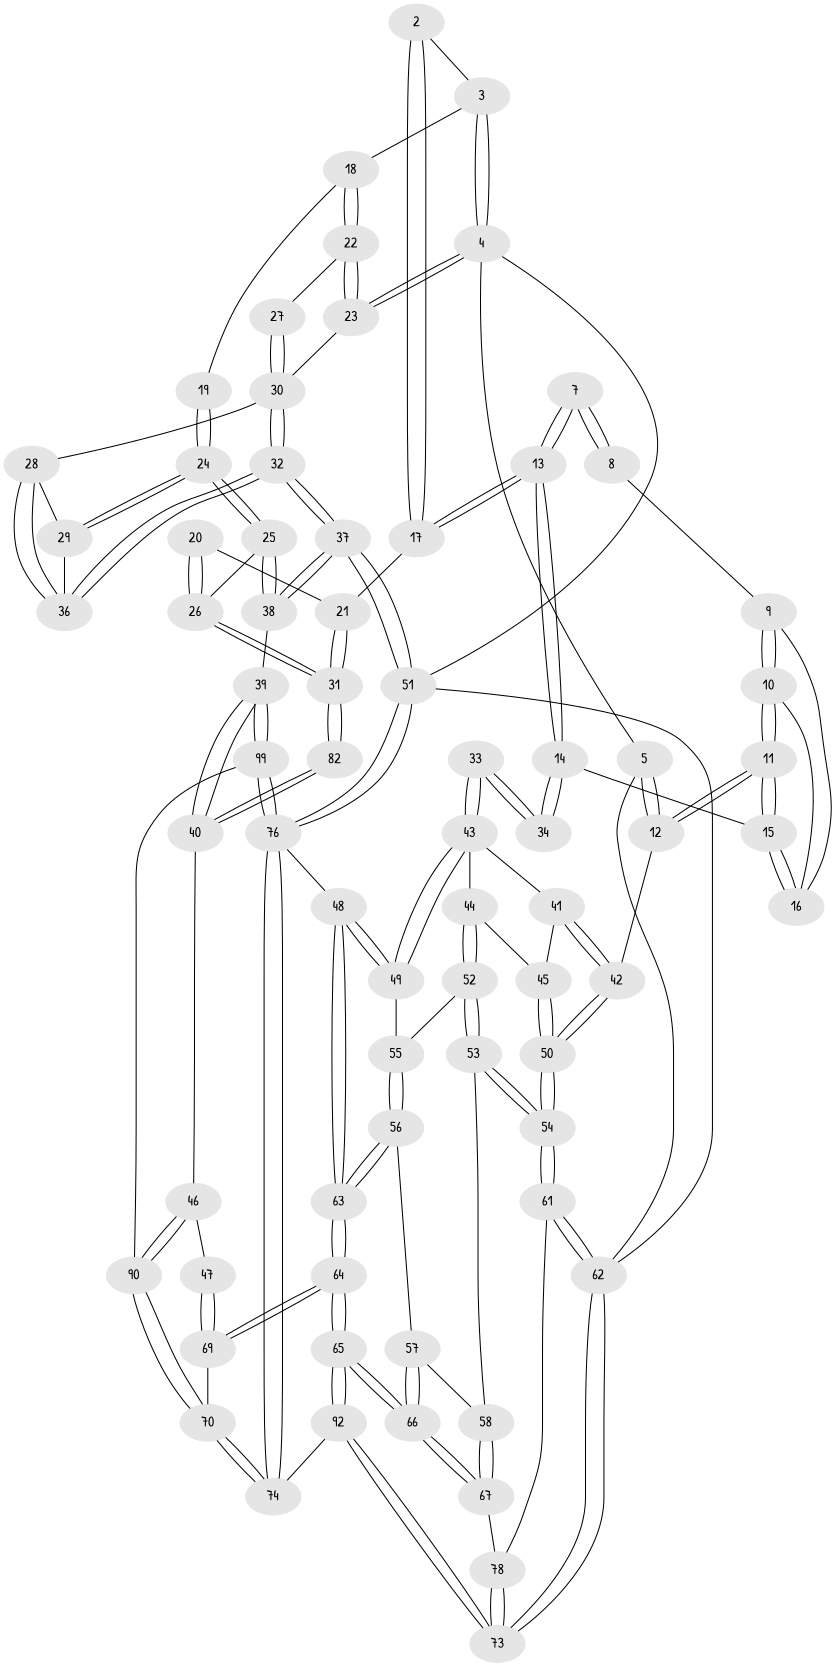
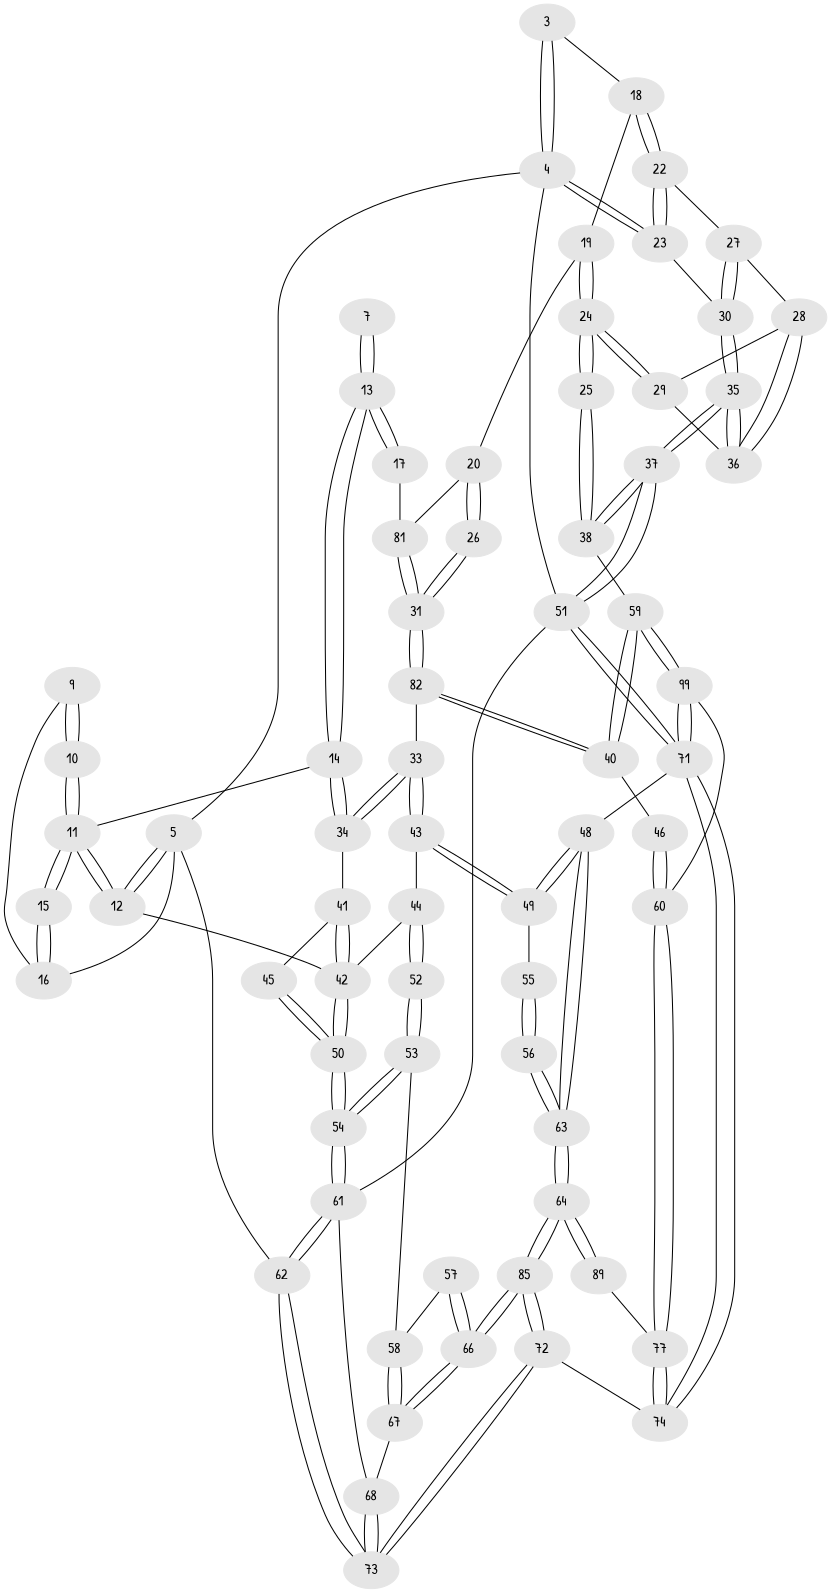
  graph {
    fontname="Patrick Hand"
    node [color=gray90 fontname="Patrick Hand" style=filled]
    edge [fontname="Patrick Hand"]
-   2
    3
    17
    7
-   8
    13
    4
    18
-   21
+   21 [label=81]
    5
    23
    51
    19
    22
    12
    62
    30
-   71 [label=76]
+   71
    42
    73
    9
    14
    10
    16
    11
    15
    50
    34
    41
    31
    20
    24
    27
    26
    25
    29
    n37 [label=82]
    28
-   35 [label=32]
+   35
    38
    36
-   39
+   39 [label=59]
    37
    33
    40
    43
    46
    44
    49
    45
    n51 [label=99]
-   60 [label=90]
-   47
+   60
    54
    52
    55
    53
-   69
-   70
+   69 [label=89]
+   70 [label=77]
    48
    63
    64
    56
    61
    74
    58
    67
-   68 [label=78]
+   68
    57
    66
-   65
-   72 [label=92]
-   2 -- 3
-   2 -- 17
-   2 -- 17
+   65 [label=85]
+   72
    3 -- 4
    3 -- 4
    3 -- 18
    17 -- 21
-   7 -- 8
-   7 -- 8
    7 -- 13
    7 -- 13
-   8 -- 9
    13 -- 17
    13 -- 17
    13 -- 14
    13 -- 14
    4 -- 5
    4 -- 23
    4 -- 23
    4 -- 51
    18 -- 19
    18 -- 22
    18 -- 22
    21 -- 31
    21 -- 31
    5 -- 12
    5 -- 12
    5 -- 62
    23 -- 30
-   51 -- 62
+   51 -- 61
    51 -- 71
    51 -- 71
+   19 -- 20
    19 -- 24
    19 -- 24
    22 -- 23
    22 -- 23
    22 -- 27
    12 -- 42
    62 -- 73
    62 -- 73
    30 -- 35
    30 -- 35
    71 -- 48
    71 -- 74
    71 -- 74
    42 -- 50
    42 -- 50
    9 -- 10
    9 -- 10
    9 -- 16
-   14 -- 15
+   14 -- 11
    14 -- 34
    14 -- 34
-   10 -- 16
+   5 -- 16
    10 -- 11
    10 -- 11
    11 -- 12
    11 -- 12
    11 -- 15
    11 -- 15
    15 -- 16
    15 -- 16
    50 -- 54
    50 -- 54
-   43 -- 41
+   34 -- 41
    41 -- 42
    41 -- 42
    41 -- 45
    31 -- n37
    31 -- n37
    20 -- 21
    20 -- 26
    20 -- 26
    24 -- 25
    24 -- 25
    24 -- 29
    24 -- 29
    27 -- 30
    27 -- 30
-   30 -- 28
+   27 -- 28
    26 -- 31
    26 -- 31
-   25 -- 26
    25 -- 38
    25 -- 38
    29 -- 36
+   n37 -- 33
    n37 -- 40
    n37 -- 40
    28 -- 29
    28 -- 36
    28 -- 36
    35 -- 36
    35 -- 36
    35 -- 37
    35 -- 37
    38 -- 39
    39 -- 40
    39 -- 40
    39 -- n51
    39 -- n51
    37 -- 51
    37 -- 51
    37 -- 38
    37 -- 38
    33 -- 34
    33 -- 34
    33 -- 43
    33 -- 43
    40 -- 46
    43 -- 44
    43 -- 49
    43 -- 49
    46 -- 60
    46 -- 60
-   46 -- 47
-   44 -- 45
+   44 -- 42
    44 -- 52
    44 -- 52
    49 -- 55
    45 -- 50
    45 -- 50
    n51 -- 71
    n51 -- 71
    n51 -- 60
    60 -- 70
    60 -- 70
-   47 -- 69
-   47 -- 69
    54 -- 61
    54 -- 61
-   52 -- 55
    52 -- 53
    52 -- 53
    55 -- 56
    55 -- 56
    53 -- 54
    53 -- 54
    53 -- 58
    69 -- 70
    70 -- 74
    70 -- 74
    48 -- 49
    48 -- 49
    48 -- 63
    48 -- 63
    63 -- 64
    63 -- 64
    64 -- 69
    64 -- 69
    64 -- 65
    64 -- 65
    56 -- 63
    56 -- 63
-   56 -- 57
    61 -- 62
    61 -- 62
    61 -- 68
    58 -- 67
    58 -- 67
    67 -- 68
    68 -- 73
    68 -- 73
    57 -- 58
    57 -- 66
    57 -- 66
    66 -- 67
    66 -- 67
    65 -- 66
    65 -- 66
    65 -- 72
    65 -- 72
    72 -- 73
    72 -- 73
    72 -- 74
  }
